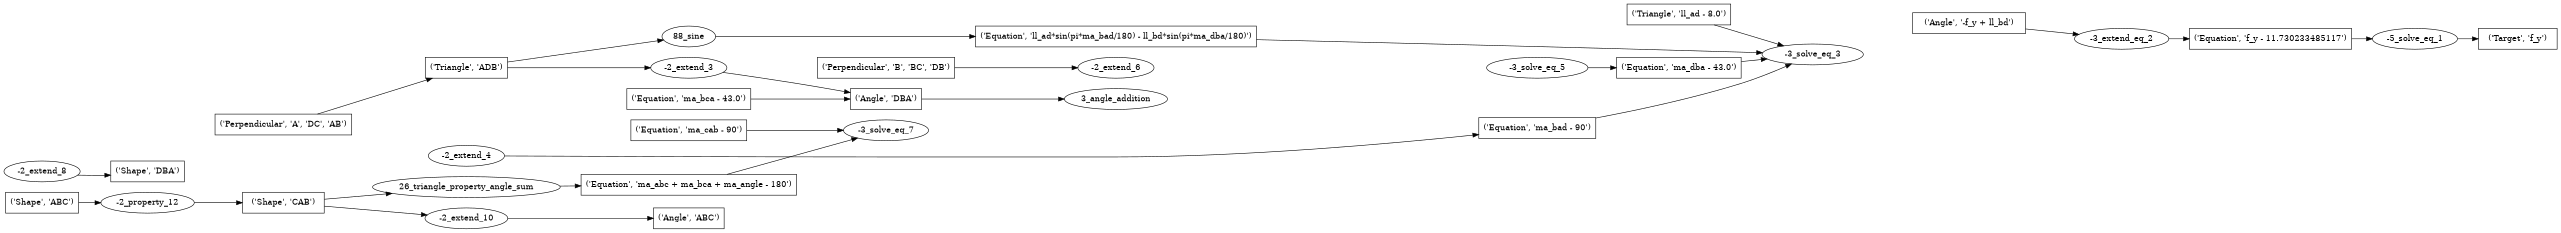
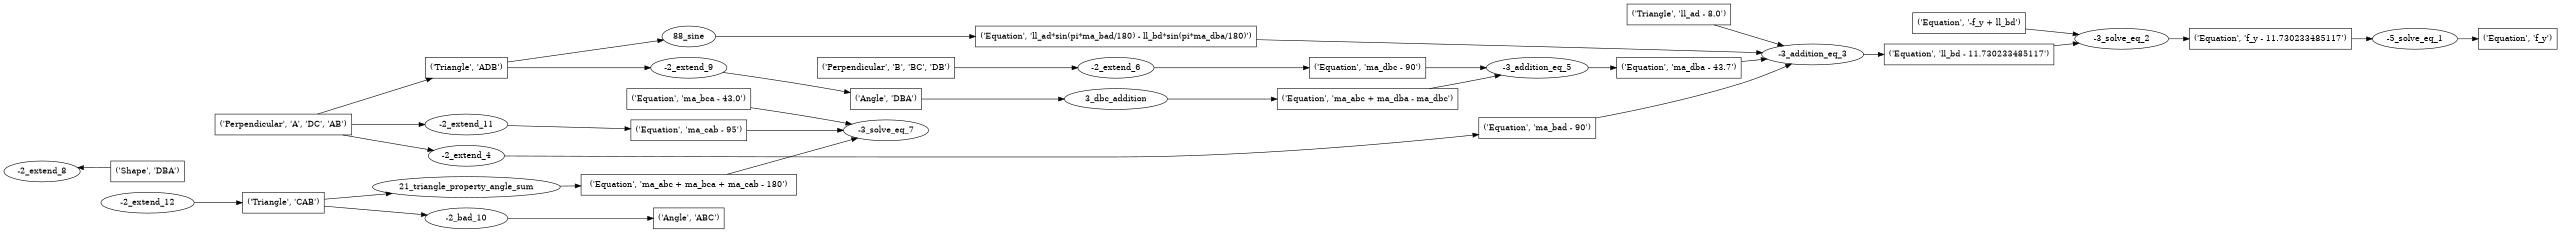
  digraph {
    rankdir=LR
    node [shape=box]
-   n1 [label="('Target', 'f_y')"]
+   n1 [label="('Equation', 'f_y')"]
    n2 [label="-5_solve_eq_1" shape=""]
    n3 [label="('Equation', 'f_y - 11.730233485117')"]
-   n4 [label="-3_extend_eq_2" shape=""]
-   n5 [label="('Angle', '-f_y + ll_bd')"]
-   n7 [label="-3_solve_eq_3" shape=""]
+   n4 [label="-3_solve_eq_2" shape=""]
+   n5 [label="('Equation', '-f_y + ll_bd')"]
+   n6 [label="('Equation', 'll_bd - 11.730233485117')"]
+   n7 [label="-3_addition_eq_3" shape=""]
    n8 [label="('Triangle', 'll_ad - 8.0')"]
    n9 [label="('Equation', 'ma_bad - 90')"]
-   n10 [label="('Equation', 'ma_dba - 43.0')"]
+   n10 [label="('Equation', 'ma_dba - 43.7')"]
    n11 [label="('Equation', 'll_ad*sin(pi*ma_bad/180) - ll_bd*sin(pi*ma_dba/180)')"]
    n12 [label="-2_extend_4" shape=""]
    n13 [label="('Perpendicular', 'A', 'DC', 'AB')"]
+   n14 [label="-2_extend_11" shape=""]
    n15 [label="('Triangle', 'ADB')"]
-   n16 [label="('Equation', 'ma_cab - 90')"]
-   n17 [label="-3_solve_eq_5" shape=""]
+   n16 [label="('Equation', 'ma_cab - 95')"]
+   n17 [label="-3_addition_eq_5" shape=""]
+   n18 [label="('Equation', 'ma_dbc - 90')"]
+   n19 [label="('Equation', 'ma_abc + ma_dba - ma_dbc')"]
    n20 [label="88_sine" shape=""]
-   n21 [label="-2_extend_3" shape=""]
+   n21 [label="-2_extend_9" shape=""]
    n22 [label="('Angle', 'DBA')"]
    n23 [label="-2_extend_6" shape=""]
    n24 [label="('Perpendicular', 'B', 'BC', 'DB')"]
-   n25 [label="3_angle_addition" shape=""]
+   n25 [label="3_dbc_addition" shape=""]
    n26 [label="('Angle', 'ABC')"]
    n27 [label="-3_solve_eq_7" shape=""]
    n28 [label="('Equation', 'ma_bca - 43.0')"]
-   n29 [label="('Equation', 'ma_abc + ma_bca + ma_angle - 180')"]
+   n29 [label="('Equation', 'ma_abc + ma_bca + ma_cab - 180')"]
    n30 [label="-2_extend_8" shape=""]
    n31 [label="('Shape', 'DBA')"]
-   n32 [label="-2_extend_10" shape=""]
-   n33 [label="('Shape', 'CAB')"]
-   n34 [label="26_triangle_property_angle_sum" shape=""]
-   n35 [label="-2_property_12" shape=""]
-   n36 [label="('Shape', 'ABC')"]
+   n32 [label="-2_bad_10" shape=""]
+   n33 [label="('Triangle', 'CAB')"]
+   n34 [label="21_triangle_property_angle_sum" shape=""]
+   n35 [label="-2_extend_12" shape=""]
    n2 -> n1
    n3 -> n2
    n4 -> n3
    n5 -> n4
+   n6 -> n4
+   n7 -> n6
    n8 -> n7
    n9 -> n7
    n10 -> n7
    n11 -> n7
    n12 -> n9
+   n13 -> n12
+   n13 -> n14
    n13 -> n15
+   n14 -> n16
    n15 -> n20
    n15 -> n21
    n16 -> n27
    n17 -> n10
+   n18 -> n17
+   n19 -> n17
    n20 -> n11
    n21 -> n22
    n22 -> n25
+   n23 -> n18
    n24 -> n23
-   n28 -> n22
+   n25 -> n19
+   n28 -> n27
    n29 -> n27
-   n30 -> n31
+   n31 -> n30
    n32 -> n26
    n33 -> n32
    n33 -> n34
    n34 -> n29
    n35 -> n33
-   n36 -> n35
  }
